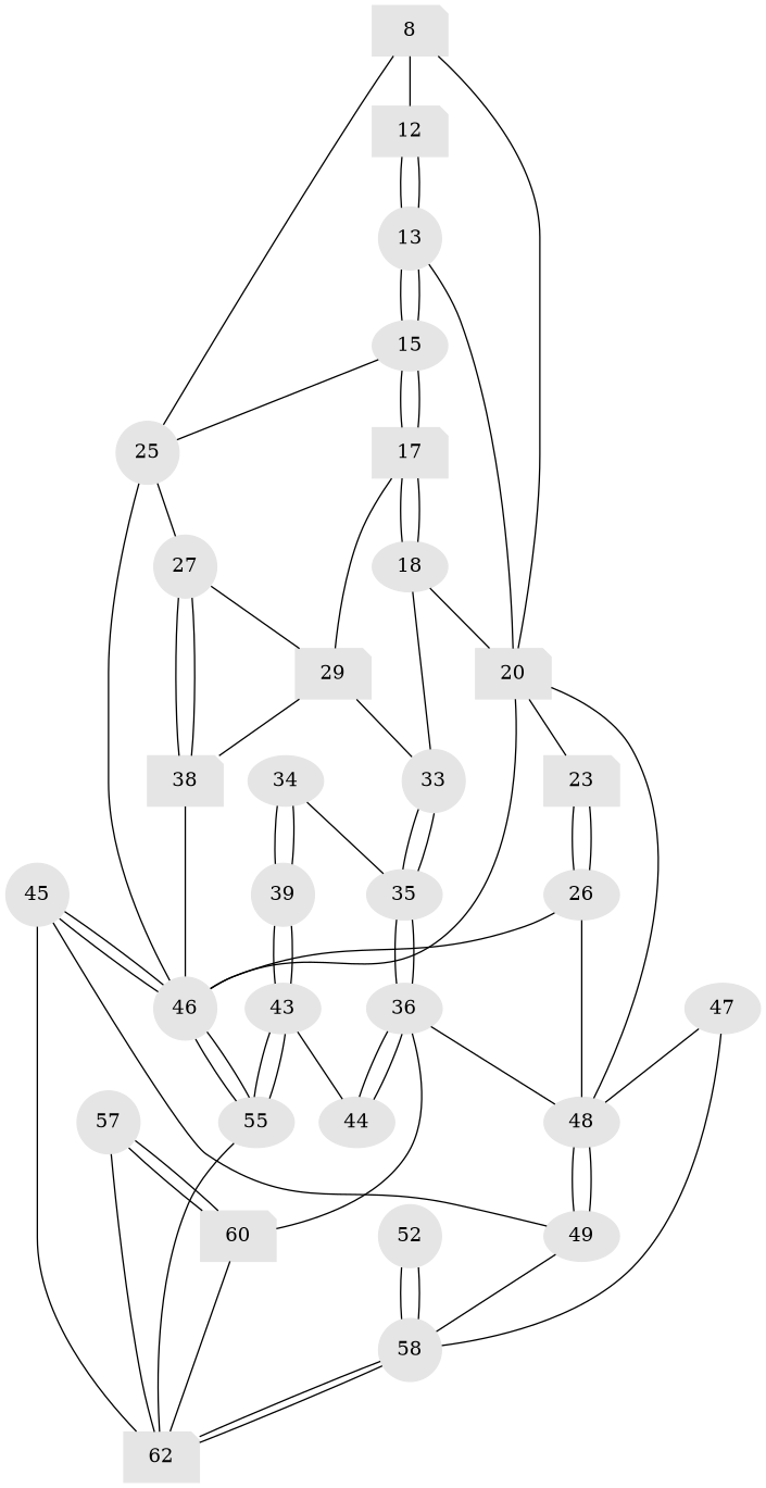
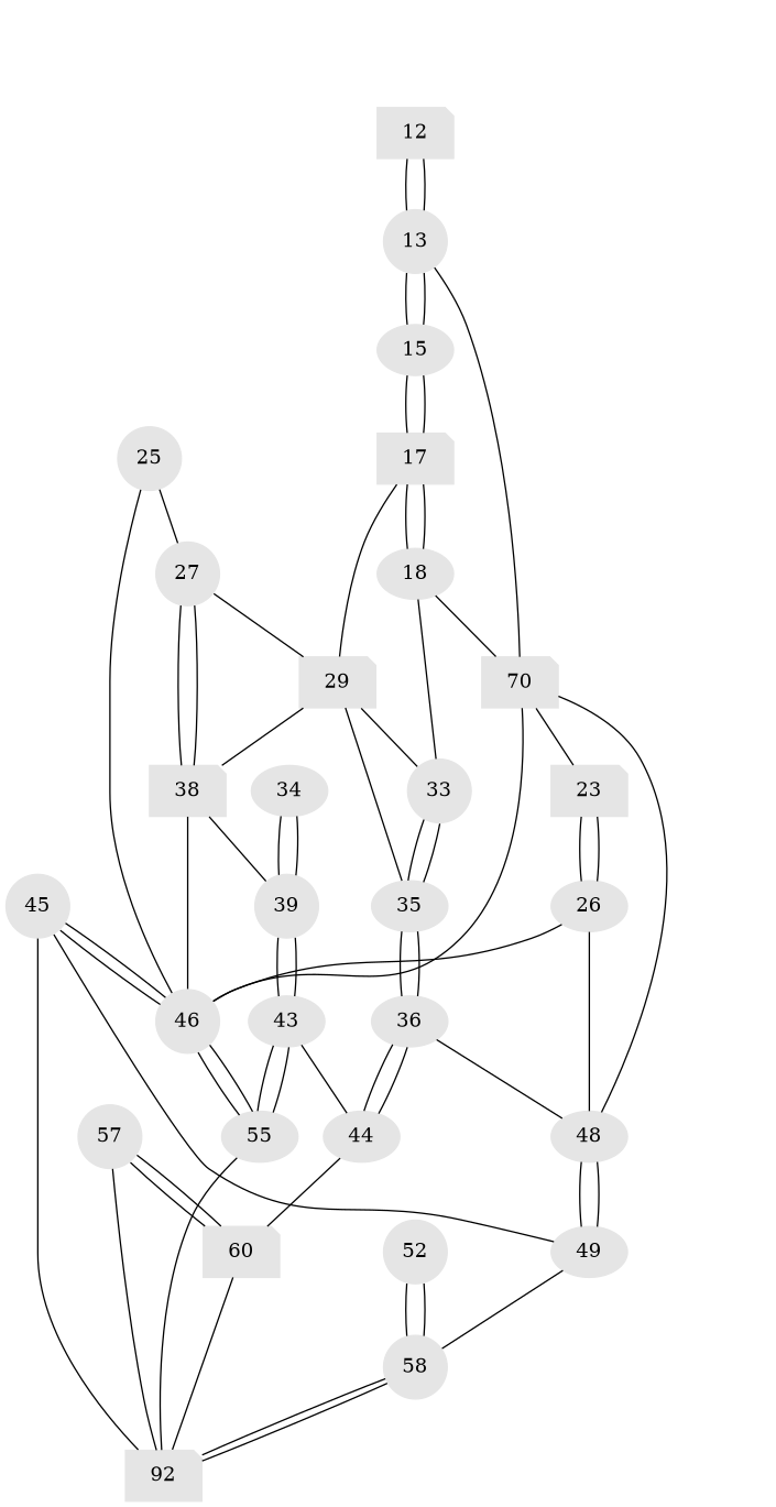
  graph {
    node [color=gray90 shape=ellipse style=filled]
-   8 [shape=note super="+1+2"]
    12 [shape=note]
-   20 [shape=note super="+19+11"]
+   20 [shape=note super="+19+11" label=70]
    25 [shape=circle super="+16+14"]
    13 [shape=circle]
    23 [shape=note]
    46 [shape=circle super="+40+24+6"]
    48 [super="+37"]
    27 [shape=circle]
    15
    17 [shape=note]
    18
    29 [shape=note super="+28"]
    33 [shape=circle]
    38 [shape=note]
    35
    26 [super="+22"]
    n18 [label=55]
    49 [super="+41"]
    39 [shape=circle]
    34
    36
    43
    44
    60 [shape=note super="+51+50"]
-   62 [shape=note super="+61+59"]
+   62 [shape=note super="+61+59" label=92]
    45 [shape=circle super="+42"]
    58 [shape=circle super="+55+53"]
-   47
    52 [shape=circle]
    57 [shape=circle]
-   8 -- 12 [weight=2]
-   8 -- 20
-   8 -- 25
    12 -- 13
    12 -- 13
    20 -- 23
    20 -- 46
    20 -- 48
    25 -- 46 [weight=3]
    25 -- 27
    13 -- 20
    13 -- 15
    13 -- 15
    23 -- 26 [weight=2]
    23 -- 26
    46 -- n18
    46 -- n18
    48 -- 49 [weight=2]
    48 -- 49
    27 -- 29
    27 -- 38
    27 -- 38
-   15 -- 25
    15 -- 17
    15 -- 17
    17 -- 18
    17 -- 18
    17 -- 29
    18 -- 20
    18 -- 33
    29 -- 33
    29 -- 38
    33 -- 35
    33 -- 35
    38 -- 46
+   38 -- 39
    35 -- 36
    35 -- 36
    26 -- 46
    26 -- 48
    n18 -- 62
    49 -- 58
    39 -- 43
    39 -- 43
-   34 -- 35
+   29 -- 35
    34 -- 39
    34 -- 39
    36 -- 48
    36 -- 44
    36 -- 44
    43 -- n18
    43 -- n18
    43 -- 44
-   36 -- 60
+   44 -- 60
    60 -- 62
    45 -- 46 [weight=3]
    45 -- 46
    45 -- 49
    45 -- 62 [weight=2]
    58 -- 62
    58 -- 62
-   47 -- 48 [weight=2]
-   47 -- 58
    52 -- 58 [weight=2]
    52 -- 58
    57 -- 60 [weight=2]
    57 -- 60
    57 -- 62
  }
